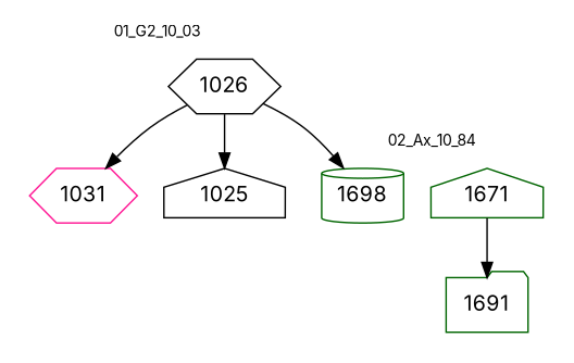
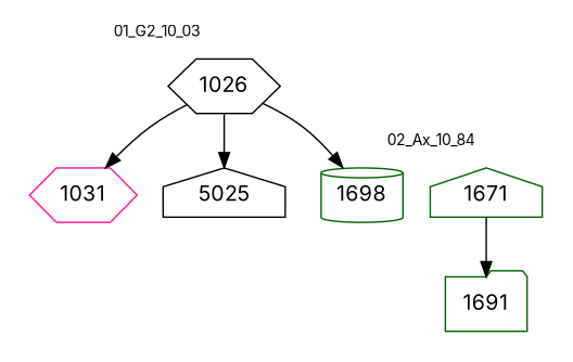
  digraph {
    fontname=Inter
    node [color=darkgreen fontname=Inter shape=house]
    edge [color=black fontname=Inter]
    n1 [label=1671]
    n2 [label=1691 shape=folder]
    n3 [label=1698 shape=cylinder]
    n4 [color=black label=1026 shape=hexagon]
    n5 [color=deeppink label=1031 shape=hexagon]
-   n6 [color=black label=1025]
+   n6 [color=black label=5025]
    subgraph cluster_1 {
      color=white
      fontsize=10
      label="02_Ax_10_84"
      n1
      n2
      n3
    }
    subgraph cluster_2 {
      color=white
      fontsize=10
      label="01_G2_10_03"
      n4
      n5
      n6
    }
    n1 -> n2
    n4 -> n3
    n4 -> n5
    n4 -> n6
  }
